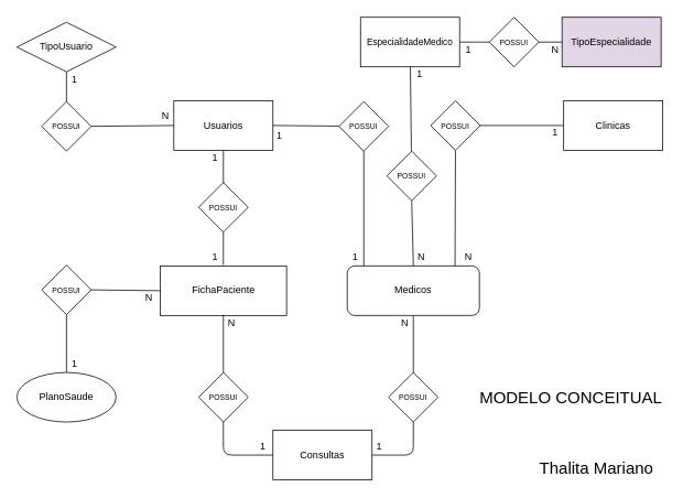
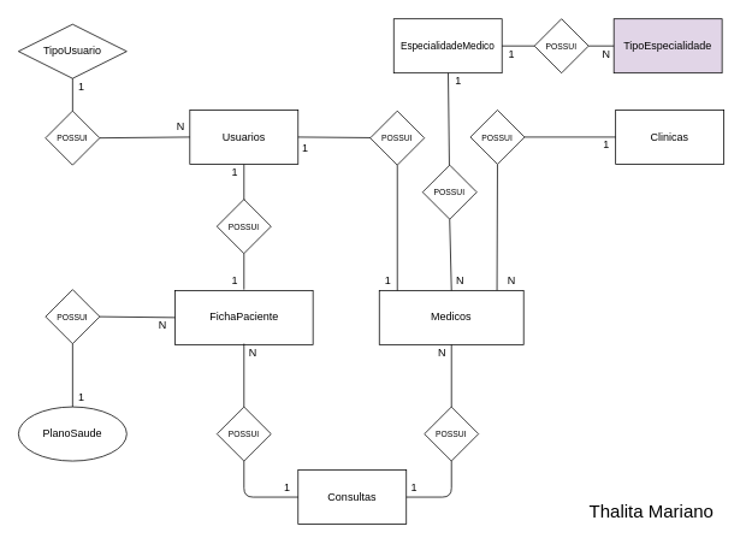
  <mxCell id="0" />
  <mxCell id="1" parent="0" />
  <mxCell id="2" value="" style="endArrow=none;html=1;entryX=0.5;entryY=1;entryDx=0;entryDy=0;exitX=0.5;exitY=0;exitDx=0;exitDy=0;" parent="1" target="9" edge="1"><mxGeometry width="50" height="50" relative="1" as="geometry"><mxPoint x="270" y="226.5" as="sourcePoint" /><mxPoint x="80" y="536.5" as="targetPoint" /></mxGeometry></mxCell>
  <mxCell id="3" value="" style="endArrow=none;html=1;entryX=0.5;entryY=1;entryDx=0;entryDy=0;exitX=0.087;exitY=1.005;exitDx=0;exitDy=0;exitPerimeter=0;" parent="1" source="23" target="13" edge="1"><mxGeometry width="50" height="50" relative="1" as="geometry"><mxPoint x="551" y="280" as="sourcePoint" /><mxPoint x="501" y="100" as="targetPoint" /></mxGeometry></mxCell>
  <mxCell id="4" value="TipoUsuario" style="rhombus;whiteSpace=wrap;html=1;" parent="1" vertex="1"><mxGeometry x="20" y="26" width="120" height="60" as="geometry" /></mxCell>
  <mxCell id="5" value="TipoEspecialidade" style="rounded=0;whiteSpace=wrap;html=1;fillColor=#e1d5e7;" parent="1" vertex="1"><mxGeometry x="680" y="20" width="120" height="60" as="geometry" /></mxCell>
  <mxCell id="6" value="Clinicas" style="rounded=0;whiteSpace=wrap;html=1;" parent="1" vertex="1"><mxGeometry x="682" y="121" width="120" height="60" as="geometry" /></mxCell>
- <mxCell id="7" value="Medicos" style="whiteSpace=wrap;html=1;rounded=1;" parent="1" vertex="1"><mxGeometry x="420" y="321" width="160" height="60" as="geometry" /></mxCell>
+ <mxCell id="7" value="Medicos" style="rounded=0;whiteSpace=wrap;html=1;" parent="1" vertex="1"><mxGeometry x="420" y="321" width="160" height="60" as="geometry" /></mxCell>
  <mxCell id="8" value="FichaPaciente" style="rounded=0;whiteSpace=wrap;html=1;" parent="1" vertex="1"><mxGeometry x="193.5" y="321" width="153" height="60" as="geometry" /></mxCell>
  <mxCell id="9" value="Usuarios" style="rounded=0;whiteSpace=wrap;html=1;" parent="1" vertex="1"><mxGeometry x="210" y="121" width="120" height="60" as="geometry" /></mxCell>
  <mxCell id="10" value="Consultas" style="rounded=0;whiteSpace=wrap;html=1;" parent="1" vertex="1"><mxGeometry x="330" y="520" width="120" height="60" as="geometry" /></mxCell>
  <mxCell id="11" value="&lt;font style=&quot;font-size: 9px&quot;&gt;POSSUI&lt;/font&gt;" style="rhombus;whiteSpace=wrap;html=1;" parent="1" vertex="1"><mxGeometry x="50" y="122" width="60" height="60" as="geometry" /></mxCell>
  <mxCell id="12" value="&lt;font style=&quot;font-size: 9px&quot;&gt;POSSUI&lt;/font&gt;" style="rhombus;whiteSpace=wrap;html=1;" parent="1" vertex="1"><mxGeometry x="468" y="182" width="60" height="60" as="geometry" /></mxCell>
  <mxCell id="13" value="&lt;font style=&quot;font-size: 9px&quot;&gt;POSSUI&lt;/font&gt;" style="rhombus;whiteSpace=wrap;html=1;" parent="1" vertex="1"><mxGeometry x="521" y="121" width="60" height="60" as="geometry" /></mxCell>
  <mxCell id="14" value="" style="endArrow=none;html=1;entryX=0.5;entryY=0;entryDx=0;entryDy=0;exitX=0.5;exitY=1;exitDx=0;exitDy=0;" parent="1" source="4" target="11" edge="1"><mxGeometry width="50" height="50" relative="1" as="geometry"><mxPoint x="160" y="176.5" as="sourcePoint" /><mxPoint x="190" y="126.5" as="targetPoint" /></mxGeometry></mxCell>
  <mxCell id="15" value="N" style="text;html=1;strokeColor=none;fillColor=none;align=center;verticalAlign=middle;whiteSpace=wrap;rounded=0;" parent="1" vertex="1"><mxGeometry x="180" y="130" width="40" height="20" as="geometry" /></mxCell>
  <mxCell id="16" value="1" style="text;html=1;strokeColor=none;fillColor=none;align=center;verticalAlign=middle;whiteSpace=wrap;rounded=0;" parent="1" vertex="1"><mxGeometry x="70" y="86" width="40" height="20" as="geometry" /></mxCell>
  <mxCell id="17" value="" style="endArrow=none;html=1;entryX=0;entryY=0.5;entryDx=0;entryDy=0;exitX=1;exitY=0.5;exitDx=0;exitDy=0;" parent="1" source="11" target="9" edge="1"><mxGeometry width="50" height="50" relative="1" as="geometry"><mxPoint x="250" y="140" as="sourcePoint" /><mxPoint x="300" y="90" as="targetPoint" /></mxGeometry></mxCell>
  <mxCell id="18" value="N" style="text;html=1;strokeColor=none;fillColor=none;align=center;verticalAlign=middle;whiteSpace=wrap;rounded=0;" parent="1" vertex="1"><mxGeometry x="652" y="50" width="40" height="20" as="geometry" /></mxCell>
  <mxCell id="19" value="N" style="text;html=1;strokeColor=none;fillColor=none;align=center;verticalAlign=middle;whiteSpace=wrap;rounded=0;" parent="1" vertex="1"><mxGeometry x="490" y="300" width="40" height="20" as="geometry" /></mxCell>
  <mxCell id="20" value="" style="endArrow=none;html=1;entryX=0.5;entryY=1;entryDx=0;entryDy=0;exitX=0.5;exitY=0;exitDx=0;exitDy=0;" parent="1" source="7" target="12" edge="1"><mxGeometry width="50" height="50" relative="1" as="geometry"><mxPoint x="440" y="180" as="sourcePoint" /><mxPoint x="490" y="130" as="targetPoint" /></mxGeometry></mxCell>
  <mxCell id="21" value="" style="endArrow=none;html=1;entryX=0;entryY=0.5;entryDx=0;entryDy=0;exitX=1;exitY=0.5;exitDx=0;exitDy=0;" parent="1" source="13" target="6" edge="1"><mxGeometry width="50" height="50" relative="1" as="geometry"><mxPoint x="630" y="160" as="sourcePoint" /><mxPoint x="675" y="150" as="targetPoint" /></mxGeometry></mxCell>
  <mxCell id="22" value="1" style="text;html=1;strokeColor=none;fillColor=none;align=center;verticalAlign=middle;whiteSpace=wrap;rounded=0;" parent="1" vertex="1"><mxGeometry x="652" y="150" width="40" height="20" as="geometry" /></mxCell>
  <mxCell id="23" value="N" style="text;html=1;strokeColor=none;fillColor=none;align=center;verticalAlign=middle;whiteSpace=wrap;rounded=0;" parent="1" vertex="1"><mxGeometry x="547" y="301" width="40" height="20" as="geometry" /></mxCell>
  <mxCell id="24" value="&lt;font style=&quot;font-size: 9px&quot;&gt;POSSUI&lt;/font&gt;" style="rhombus;whiteSpace=wrap;html=1;" parent="1" vertex="1"><mxGeometry x="410" y="122" width="60" height="60" as="geometry" /></mxCell>
  <mxCell id="25" value="" style="endArrow=none;html=1;exitX=1;exitY=0.5;exitDx=0;exitDy=0;" parent="1" source="9" target="24" edge="1"><mxGeometry width="50" height="50" relative="1" as="geometry"><mxPoint x="591" y="140" as="sourcePoint" /><mxPoint x="690" y="140" as="targetPoint" /></mxGeometry></mxCell>
  <mxCell id="26" value="1" style="text;html=1;strokeColor=none;fillColor=none;align=center;verticalAlign=middle;whiteSpace=wrap;rounded=0;" parent="1" vertex="1"><mxGeometry x="410" y="301" width="40" height="20" as="geometry" /></mxCell>
  <mxCell id="27" value="1" style="text;html=1;strokeColor=none;fillColor=none;align=center;verticalAlign=middle;whiteSpace=wrap;rounded=0;" parent="1" vertex="1"><mxGeometry x="318" y="154" width="40" height="20" as="geometry" /></mxCell>
  <mxCell id="28" value="1" style="text;html=1;strokeColor=none;fillColor=none;align=center;verticalAlign=middle;whiteSpace=wrap;rounded=0;" parent="1" vertex="1"><mxGeometry x="240" y="180" width="40" height="20" as="geometry" /></mxCell>
  <mxCell id="29" value="&lt;font style=&quot;font-size: 9px&quot;&gt;POSSUI&lt;/font&gt;" style="rhombus;whiteSpace=wrap;html=1;" parent="1" vertex="1"><mxGeometry x="240" y="220" width="60" height="60" as="geometry" /></mxCell>
  <mxCell id="30" value="1" style="text;html=1;strokeColor=none;fillColor=none;align=center;verticalAlign=middle;whiteSpace=wrap;rounded=0;" parent="1" vertex="1"><mxGeometry x="240" y="300" width="40" height="20" as="geometry" /></mxCell>
  <mxCell id="31" value="" style="endArrow=none;html=1;entryX=0.5;entryY=1;entryDx=0;entryDy=0;" parent="1" target="29" edge="1"><mxGeometry width="50" height="50" relative="1" as="geometry"><mxPoint x="270" y="320" as="sourcePoint" /><mxPoint x="280" y="171" as="targetPoint" /></mxGeometry></mxCell>
  <mxCell id="32" value="&lt;font style=&quot;font-size: 11px&quot;&gt;EspecialidadeMedico&lt;/font&gt;" style="rounded=0;whiteSpace=wrap;html=1;" parent="1" vertex="1"><mxGeometry x="436" y="20" width="120" height="60" as="geometry" /></mxCell>
  <mxCell id="33" value="1" style="text;html=1;strokeColor=none;fillColor=none;align=center;verticalAlign=middle;whiteSpace=wrap;rounded=0;" parent="1" vertex="1"><mxGeometry x="488" y="79" width="40" height="20" as="geometry" /></mxCell>
  <mxCell id="34" value="" style="endArrow=none;html=1;" parent="1" source="12" target="32" edge="1"><mxGeometry width="50" height="50" relative="1" as="geometry"><mxPoint x="500" y="170" as="sourcePoint" /><mxPoint x="530" y="105" as="targetPoint" /></mxGeometry></mxCell>
  <mxCell id="35" value="1" style="text;html=1;strokeColor=none;fillColor=none;align=center;verticalAlign=middle;whiteSpace=wrap;rounded=0;" parent="1" vertex="1"><mxGeometry x="547" y="50" width="40" height="20" as="geometry" /></mxCell>
  <mxCell id="36" value="" style="endArrow=none;html=1;entryX=0;entryY=0.5;entryDx=0;entryDy=0;exitX=1;exitY=0.5;exitDx=0;exitDy=0;" parent="1" source="54" target="5" edge="1"><mxGeometry width="50" height="50" relative="1" as="geometry"><mxPoint x="591" y="140" as="sourcePoint" /><mxPoint x="690" y="140" as="targetPoint" /></mxGeometry></mxCell>
  <mxCell id="37" value="&lt;font style=&quot;font-size: 9px&quot;&gt;POSSUI&lt;/font&gt;" style="rhombus;whiteSpace=wrap;html=1;" parent="1" vertex="1"><mxGeometry x="470" y="450" width="60" height="60" as="geometry" /></mxCell>
  <mxCell id="38" value="&lt;font style=&quot;font-size: 9px&quot;&gt;POSSUI&lt;/font&gt;" style="rhombus;whiteSpace=wrap;html=1;" parent="1" vertex="1"><mxGeometry x="240" y="450" width="60" height="60" as="geometry" /></mxCell>
  <mxCell id="39" value="" style="endArrow=none;html=1;exitX=0.5;exitY=0;exitDx=0;exitDy=0;" parent="1" source="38" edge="1"><mxGeometry width="50" height="50" relative="1" as="geometry"><mxPoint x="220" y="431" as="sourcePoint" /><mxPoint x="270" y="380" as="targetPoint" /></mxGeometry></mxCell>
  <mxCell id="40" value="" style="endArrow=none;html=1;entryX=0.5;entryY=1;entryDx=0;entryDy=0;exitX=0.5;exitY=0;exitDx=0;exitDy=0;" parent="1" source="37" target="7" edge="1"><mxGeometry width="50" height="50" relative="1" as="geometry"><mxPoint x="560" y="460" as="sourcePoint" /><mxPoint x="610" y="410" as="targetPoint" /></mxGeometry></mxCell>
  <mxCell id="41" value="" style="endArrow=none;html=1;entryX=0.5;entryY=1;entryDx=0;entryDy=0;exitX=0.75;exitY=1;exitDx=0;exitDy=0;" parent="1" source="26" target="24" edge="1"><mxGeometry width="50" height="50" relative="1" as="geometry"><mxPoint x="430.5" y="281" as="sourcePoint" /><mxPoint x="429.5" y="200" as="targetPoint" /></mxGeometry></mxCell>
  <mxCell id="42" value="1" style="text;html=1;strokeColor=none;fillColor=none;align=center;verticalAlign=middle;whiteSpace=wrap;rounded=0;" parent="1" vertex="1"><mxGeometry x="298" y="530" width="40" height="20" as="geometry" /></mxCell>
  <mxCell id="43" value="N" style="text;html=1;strokeColor=none;fillColor=none;align=center;verticalAlign=middle;whiteSpace=wrap;rounded=0;" parent="1" vertex="1"><mxGeometry x="260" y="381" width="40" height="20" as="geometry" /></mxCell>
  <mxCell id="44" value="N" style="text;html=1;strokeColor=none;fillColor=none;align=center;verticalAlign=middle;whiteSpace=wrap;rounded=0;" parent="1" vertex="1"><mxGeometry x="470" y="381" width="40" height="20" as="geometry" /></mxCell>
  <mxCell id="45" value="1" style="text;html=1;strokeColor=none;fillColor=none;align=center;verticalAlign=middle;whiteSpace=wrap;rounded=0;" parent="1" vertex="1"><mxGeometry x="439" y="530" width="40" height="20" as="geometry" /></mxCell>
  <mxCell id="46" value="" style="endArrow=none;html=1;entryX=0.5;entryY=1;entryDx=0;entryDy=0;exitX=0;exitY=0.5;exitDx=0;exitDy=0;" parent="1" source="10" target="38" edge="1"><mxGeometry width="50" height="50" relative="1" as="geometry"><mxPoint x="220" y="599" as="sourcePoint" /><mxPoint x="270" y="549" as="targetPoint" /><Array as="points"><mxPoint x="270" y="550" /></Array></mxGeometry></mxCell>
  <mxCell id="47" value="" style="endArrow=none;html=1;entryX=0.5;entryY=1;entryDx=0;entryDy=0;exitX=1;exitY=0.5;exitDx=0;exitDy=0;" parent="1" source="10" target="37" edge="1"><mxGeometry width="50" height="50" relative="1" as="geometry"><mxPoint x="670" y="550" as="sourcePoint" /><mxPoint x="540" y="540" as="targetPoint" /><Array as="points"><mxPoint x="500" y="550" /></Array></mxGeometry></mxCell>
  <mxCell id="48" value="N" style="text;html=1;strokeColor=none;fillColor=none;align=center;verticalAlign=middle;whiteSpace=wrap;rounded=0;" parent="1" vertex="1"><mxGeometry x="160" y="350" width="40" height="20" as="geometry" /></mxCell>
  <mxCell id="49" value="PlanoSaude" style="ellipse;whiteSpace=wrap;html=1;" parent="1" vertex="1"><mxGeometry x="20" y="450" width="120" height="60" as="geometry" /></mxCell>
  <mxCell id="50" value="1" style="text;html=1;strokeColor=none;fillColor=none;align=center;verticalAlign=middle;whiteSpace=wrap;rounded=0;" parent="1" vertex="1"><mxGeometry x="70" y="430" width="40" height="20" as="geometry" /></mxCell>
  <mxCell id="51" value="&lt;font style=&quot;font-size: 9px&quot;&gt;POSSUI&lt;/font&gt;" style="rhombus;whiteSpace=wrap;html=1;" parent="1" vertex="1"><mxGeometry x="50" y="320" width="60" height="60" as="geometry" /></mxCell>
  <mxCell id="52" value="" style="endArrow=none;html=1;exitX=1;exitY=0.5;exitDx=0;exitDy=0;entryX=0;entryY=0.5;entryDx=0;entryDy=0;" parent="1" source="51" target="8" edge="1"><mxGeometry width="50" height="50" relative="1" as="geometry"><mxPoint x="10" y="660" as="sourcePoint" /><mxPoint x="190" y="350" as="targetPoint" /></mxGeometry></mxCell>
  <mxCell id="53" value="" style="endArrow=none;html=1;exitX=0.5;exitY=1;exitDx=0;exitDy=0;entryX=0.5;entryY=0;entryDx=0;entryDy=0;" parent="1" source="51" target="49" edge="1"><mxGeometry width="50" height="50" relative="1" as="geometry"><mxPoint x="120" y="360" as="sourcePoint" /><mxPoint x="213.5" y="361" as="targetPoint" /></mxGeometry></mxCell>
  <mxCell id="54" value="&lt;font style=&quot;font-size: 9px&quot;&gt;POSSUI&lt;/font&gt;" style="rhombus;whiteSpace=wrap;html=1;" parent="1" vertex="1"><mxGeometry x="592" y="20" width="60" height="60" as="geometry" /></mxCell>
  <mxCell id="55" value="" style="endArrow=none;html=1;entryX=0;entryY=0.5;entryDx=0;entryDy=0;exitX=1;exitY=0.5;exitDx=0;exitDy=0;" parent="1" source="32" target="54" edge="1"><mxGeometry width="50" height="50" relative="1" as="geometry"><mxPoint x="555" y="50" as="sourcePoint" /><mxPoint x="680" y="50" as="targetPoint" /></mxGeometry></mxCell>
  <mxCell id="56" value="&lt;font style=&quot;font-size: 20px&quot;&gt;Thalita Mariano&lt;br&gt;&lt;/font&gt;" style="text;html=1;strokeColor=none;fillColor=none;align=center;verticalAlign=middle;whiteSpace=wrap;rounded=0;" parent="1" vertex="1"><mxGeometry x="642" y="550" width="160" height="30" as="geometry" /></mxCell>
- <mxCell id="57" value="&lt;font style=&quot;font-size: 20px&quot;&gt;MODELO CONCEITUAL&lt;/font&gt;" style="text;html=1;strokeColor=none;fillColor=none;align=center;verticalAlign=middle;whiteSpace=wrap;rounded=0;" parent="1" vertex="1"><mxGeometry x="577" y="465" width="228" height="30" as="geometry" /></mxCell>
